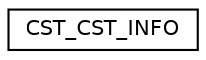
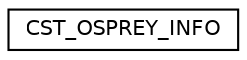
  digraph {
    rankdir=LR
-   n1 [color=black fillcolor=white fontname=Helvetica fontsize=10 height=0.2 label=CST_CST_INFO shape=record style=filled width=0.4]
+   n1 [color=black fillcolor=white fontname=Helvetica fontsize=10 height=0.2 label=CST_OSPREY_INFO shape=record style=filled width=0.4]
  }
